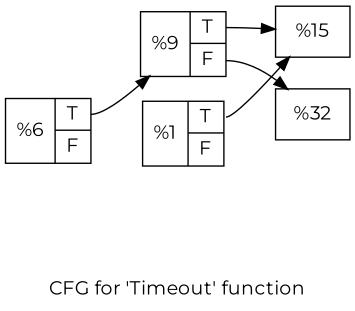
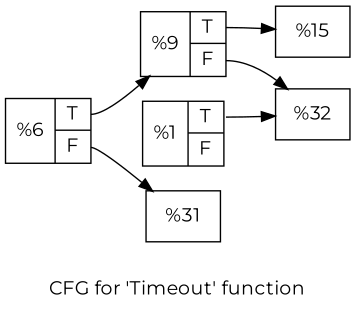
  digraph {
    fontname=Montserrat
    label="CFG for 'Timeout' function"
    rankdir=LR
    node [fontname=Montserrat shape=record]
    edge [fontname=Montserrat tailport=s0]
    n1 [label="{%1|{<s0>T|<s1>F}}"]
    n2 [label="{%32}"]
    n3 [label="{%6|{<s0>T|<s1>F}}"]
    n4 [label="{%9|{<s0>T|<s1>F}}"]
+   n5 [label="{%31}"]
    n6 [label="{%15}"]
-   n1 -> n6
+   n1 -> n2
    n3 -> n4
+   n3 -> n5 [tailport=s1]
    n4 -> n2 [tailport=s1]
    n4 -> n6
  }
